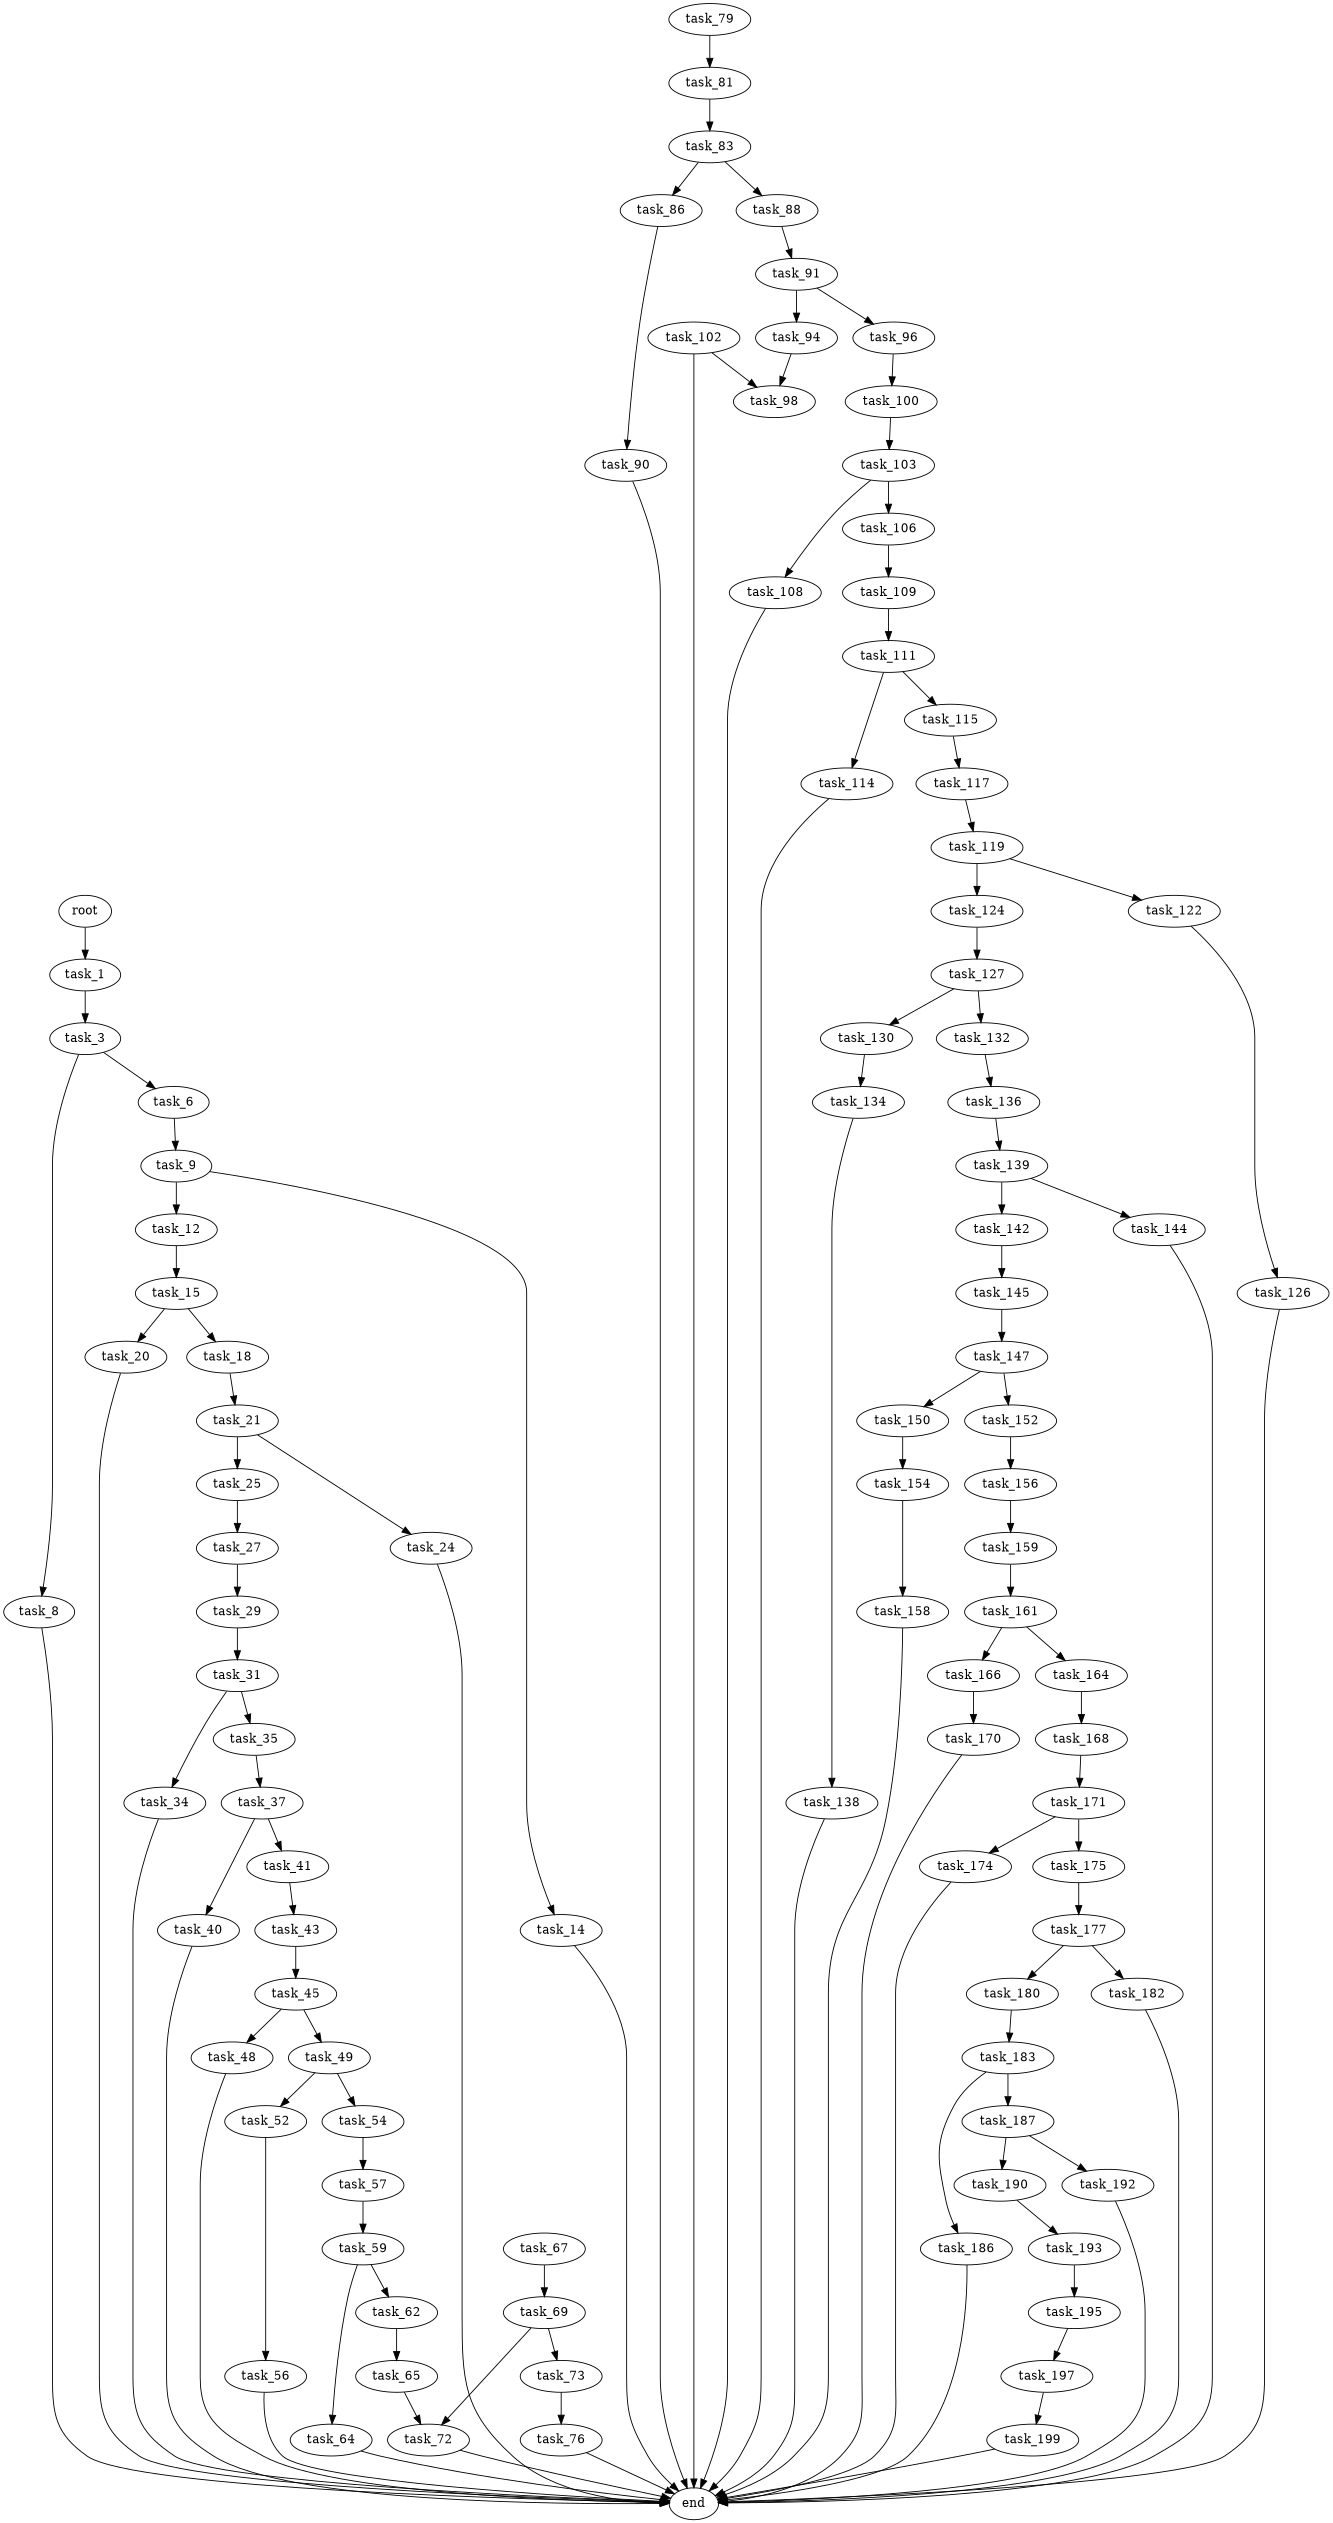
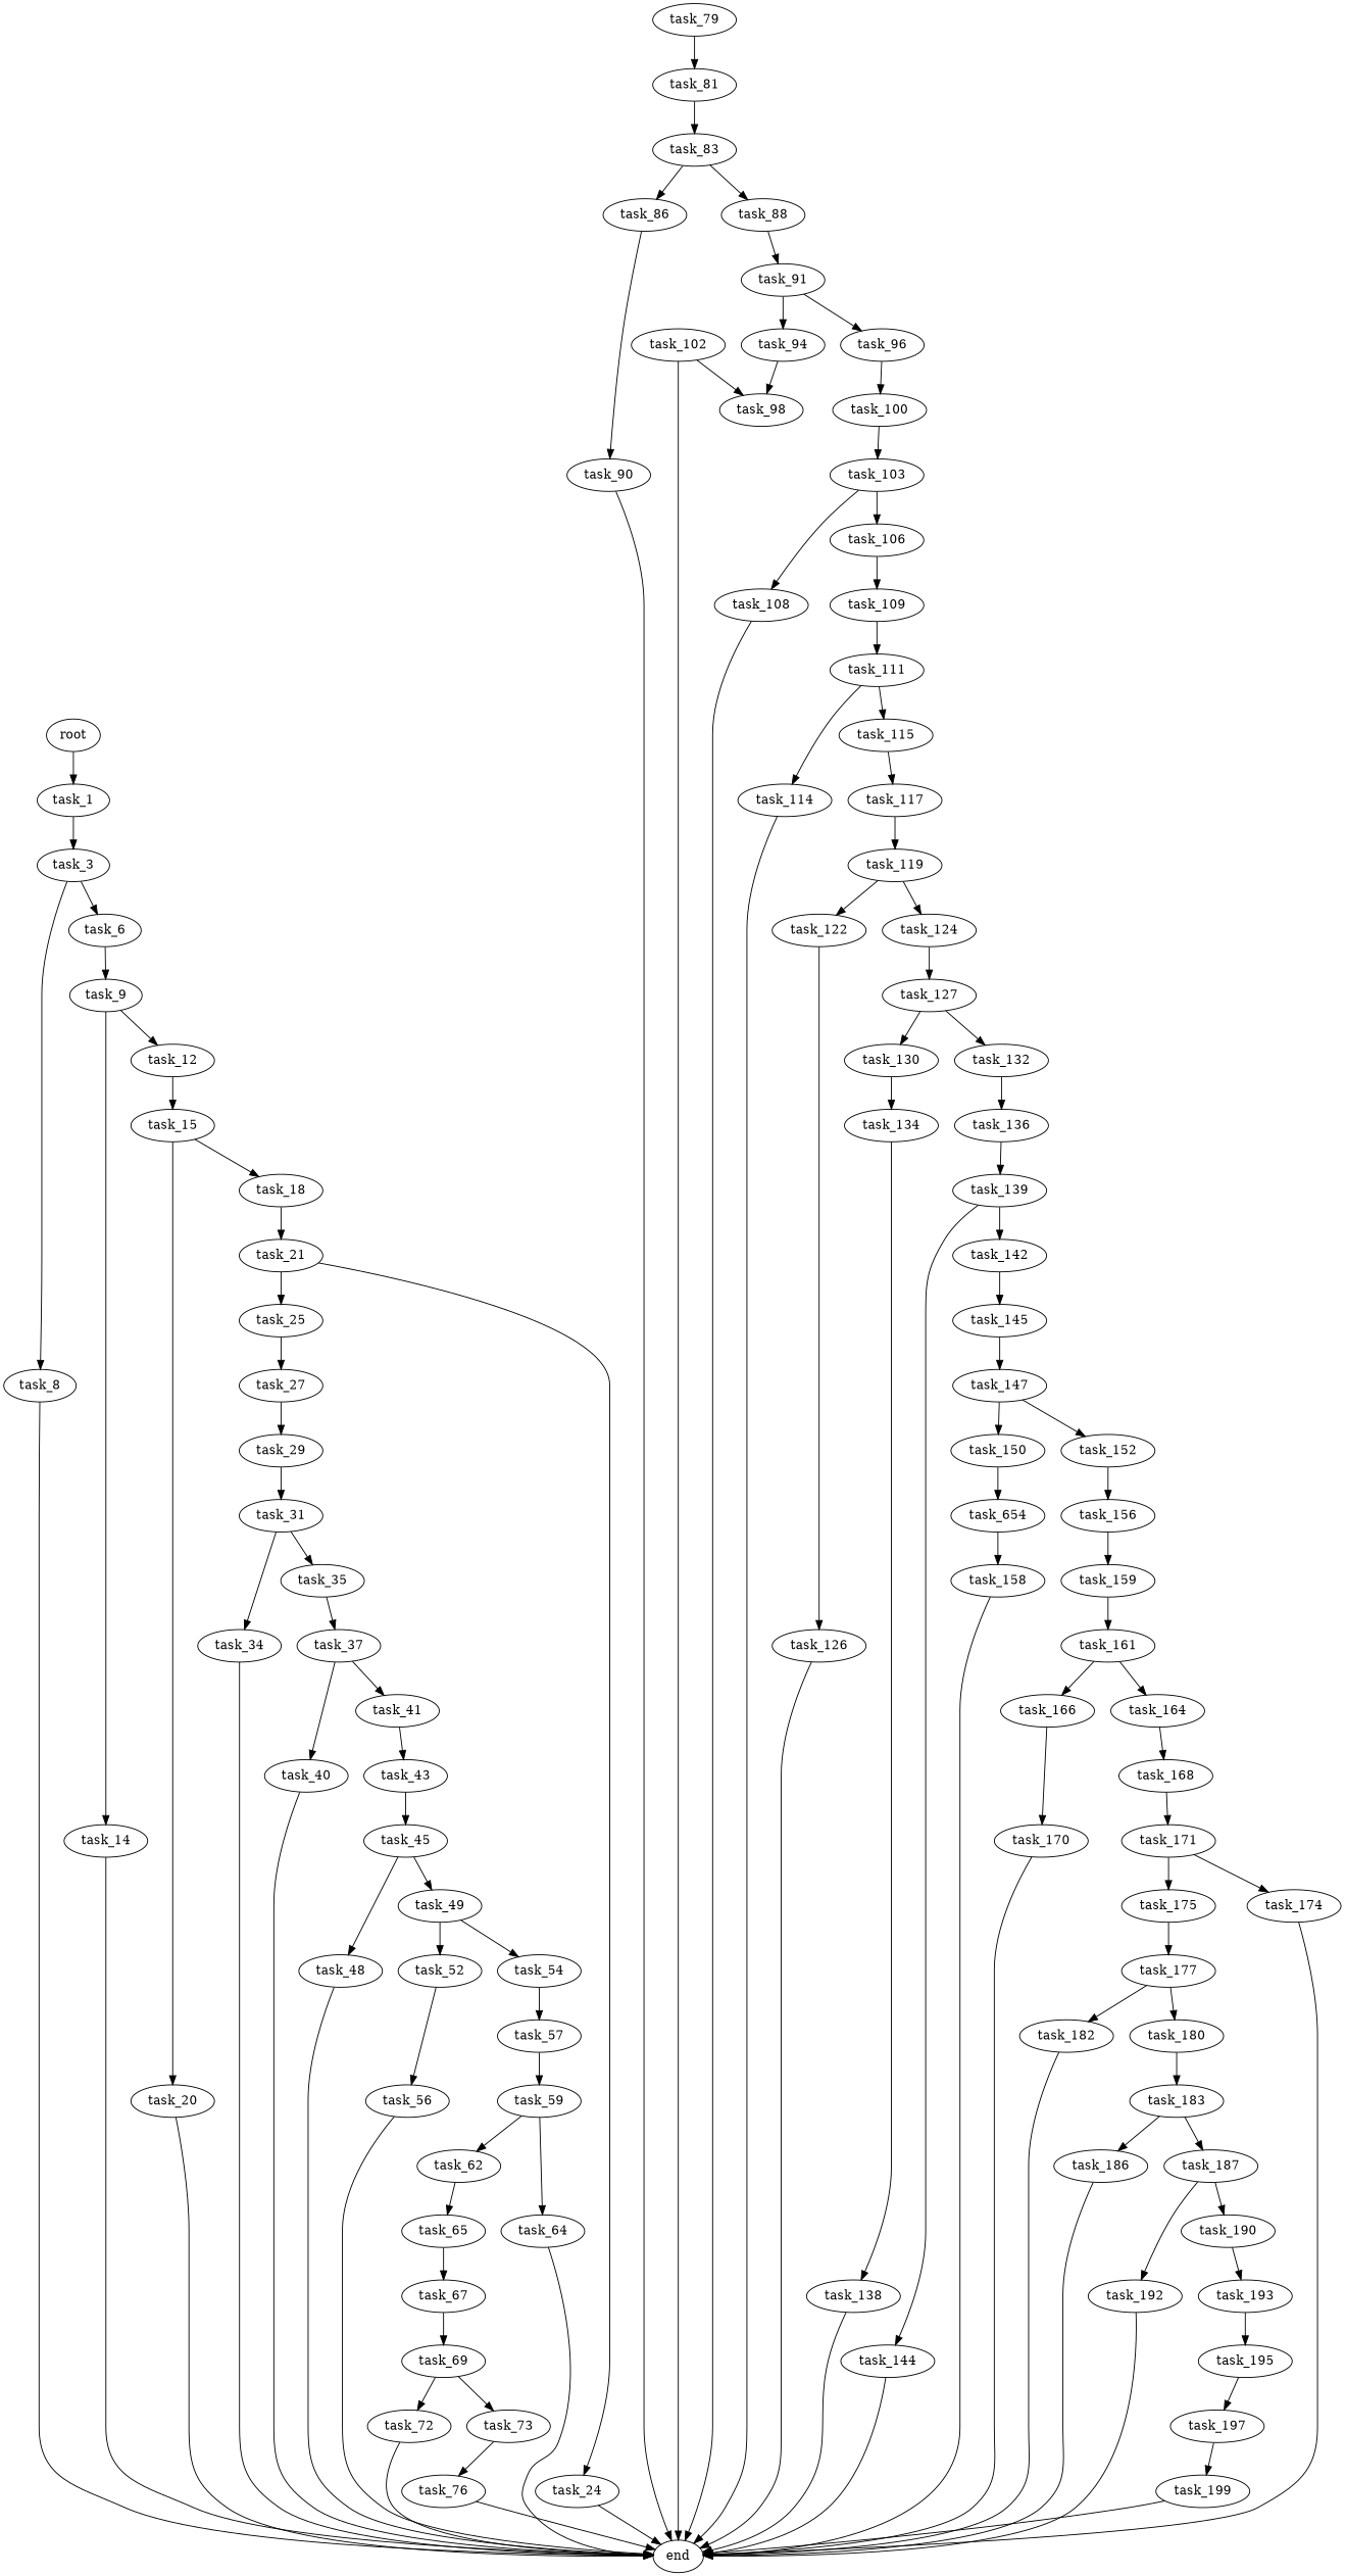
  digraph {
    root
    task_1
    task_3
    task_6
    task_8
    task_9
    end
    task_12
    task_14
    task_15
    task_18
    task_20
    task_21
    task_24
    task_25
    task_27
    task_29
    task_31
    task_34
    task_35
    task_37
    task_40
    task_41
    task_43
    task_45
    task_48
    task_49
    task_52
    task_54
    task_56
    task_57
    task_59
    task_62
    task_64
    task_65
    task_67
    task_69
    task_72
    task_73
    task_76
    task_79
    task_81
    task_83
    task_86
    task_88
    task_90
    task_91
    task_94
    task_96
    task_98
    task_100
    task_103
    task_102
    task_106
    task_108
    task_109
    task_111
    task_114
    task_115
    task_117
    task_119
    task_122
    task_124
    task_126
    task_127
    task_130
    task_132
    task_134
    task_136
    task_138
    task_139
    task_142
    task_144
    task_145
    task_147
    task_150
    task_152
-   task_154
+   task_154 [label=task_654]
    task_156
    task_158
    task_159
    task_161
    task_164
    task_166
    task_168
    task_170
    task_171
    task_174
    task_175
    task_177
    task_180
    task_182
    task_183
    task_186
    task_187
    task_190
    task_192
    task_193
    task_195
    task_197
    task_199
    root -> task_1
    task_1 -> task_3
    task_3 -> task_6
    task_3 -> task_8
    task_6 -> task_9
    task_8 -> end
    task_9 -> task_12
    task_9 -> task_14
    task_12 -> task_15
    task_14 -> end
    task_15 -> task_18
    task_15 -> task_20
    task_18 -> task_21
    task_20 -> end
    task_21 -> task_24
    task_21 -> task_25
    task_24 -> end
    task_25 -> task_27
    task_27 -> task_29
    task_29 -> task_31
    task_31 -> task_34
    task_31 -> task_35
    task_34 -> end
    task_35 -> task_37
    task_37 -> task_40
    task_37 -> task_41
    task_40 -> end
    task_41 -> task_43
    task_43 -> task_45
    task_45 -> task_48
    task_45 -> task_49
    task_48 -> end
    task_49 -> task_52
    task_49 -> task_54
    task_52 -> task_56
    task_54 -> task_57
    task_56 -> end
    task_57 -> task_59
    task_59 -> task_62
    task_59 -> task_64
    task_62 -> task_65
    task_64 -> end
-   task_65 -> task_72
+   task_65 -> task_67
    task_67 -> task_69
    task_69 -> task_72
    task_69 -> task_73
    task_72 -> end
    task_73 -> task_76
    task_76 -> end
    task_79 -> task_81
    task_81 -> task_83
    task_83 -> task_86
    task_83 -> task_88
    task_86 -> task_90
    task_88 -> task_91
    task_90 -> end
    task_91 -> task_94
    task_91 -> task_96
    task_94 -> task_98
    task_96 -> task_100
    task_100 -> task_103
    task_103 -> task_106
    task_103 -> task_108
    task_102 -> end
    task_102 -> task_98
    task_106 -> task_109
    task_108 -> end
    task_109 -> task_111
    task_111 -> task_114
    task_111 -> task_115
    task_114 -> end
    task_115 -> task_117
    task_117 -> task_119
    task_119 -> task_122
    task_119 -> task_124
    task_122 -> task_126
    task_124 -> task_127
    task_126 -> end
    task_127 -> task_130
    task_127 -> task_132
    task_130 -> task_134
    task_132 -> task_136
    task_134 -> task_138
    task_136 -> task_139
    task_138 -> end
    task_139 -> task_142
    task_139 -> task_144
    task_142 -> task_145
    task_144 -> end
    task_145 -> task_147
    task_147 -> task_150
    task_147 -> task_152
    task_150 -> task_154
    task_152 -> task_156
    task_154 -> task_158
    task_156 -> task_159
    task_158 -> end
    task_159 -> task_161
    task_161 -> task_164
    task_161 -> task_166
    task_164 -> task_168
    task_166 -> task_170
    task_168 -> task_171
    task_170 -> end
    task_171 -> task_174
    task_171 -> task_175
    task_174 -> end
    task_175 -> task_177
    task_177 -> task_180
    task_177 -> task_182
    task_180 -> task_183
    task_182 -> end
    task_183 -> task_186
    task_183 -> task_187
    task_186 -> end
    task_187 -> task_190
    task_187 -> task_192
    task_190 -> task_193
    task_192 -> end
    task_193 -> task_195
    task_195 -> task_197
    task_197 -> task_199
    task_199 -> end
  }
